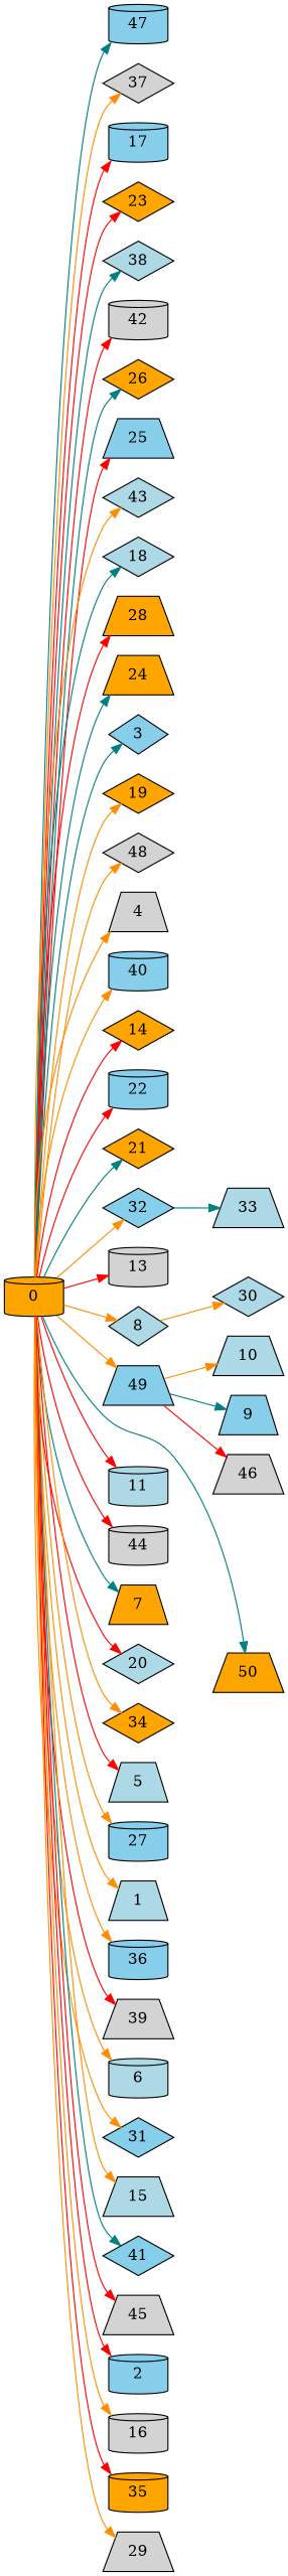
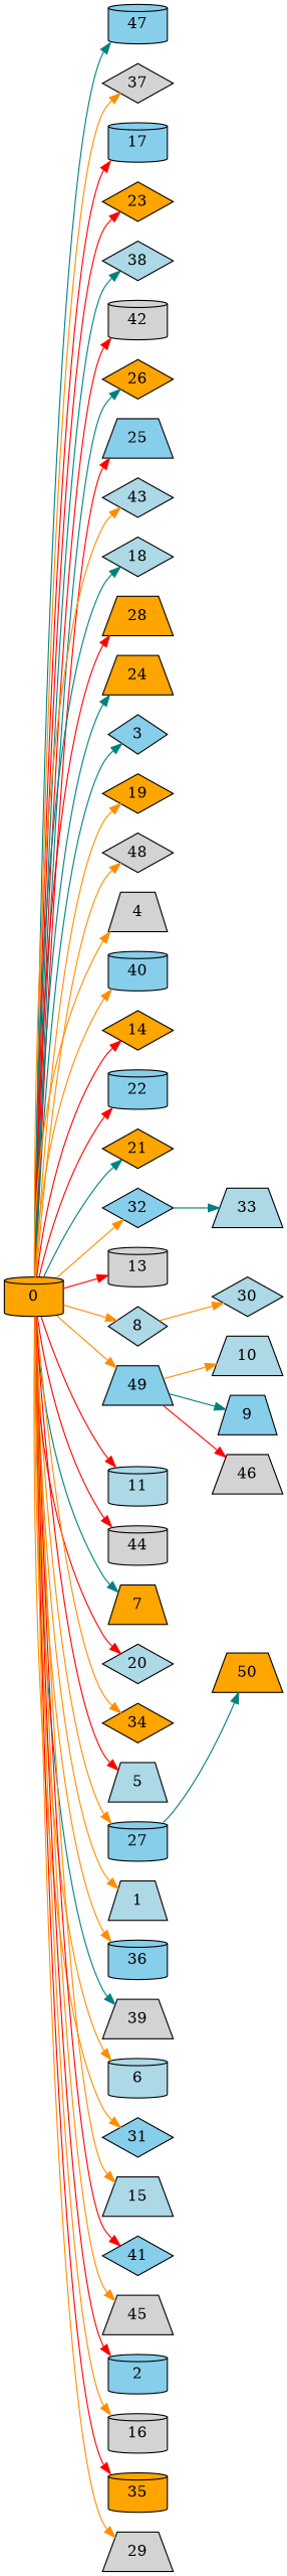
  digraph {
    rankdir=LR
    node [fillcolor=skyblue shape=diamond style=filled]
    edge [color=darkorange]
    0 [fillcolor=orange shape=cylinder]
    n2 [label="47\n" shape=cylinder]
    n3 [fillcolor=lightgrey label="37\n"]
    n4 [label="17\n" shape=cylinder]
    n5 [fillcolor=orange label="23\n"]
    n6 [fillcolor=lightblue label="38\n"]
    n7 [fillcolor=lightgrey label="42\n" shape=cylinder]
    n8 [fillcolor=orange label="26\n"]
    n9 [label="25\n" shape=trapezium]
    n10 [fillcolor=lightblue label="43\n"]
    n11 [fillcolor=lightblue label="18\n"]
    n12 [fillcolor=orange label="28\n" shape=trapezium]
    n13 [fillcolor=orange label="24\n" shape=trapezium]
    n14 [label="3\n"]
    n15 [fillcolor=orange label="19\n"]
    n16 [fillcolor=lightgrey label="48\n"]
    n17 [fillcolor=lightgrey label="4\n" shape=trapezium]
    n18 [label="40\n" shape=cylinder]
    n19 [fillcolor=orange label="14\n"]
    n20 [label="22\n" shape=cylinder]
    n21 [fillcolor=orange label="21\n"]
    n22 [label="27\n" shape=cylinder]
    n23 [fillcolor=lightgrey label="13\n" shape=cylinder]
    n24 [label="32\n"]
    n25 [fillcolor=lightblue label="8\n"]
    n26 [label="49\n" shape=trapezium]
    n27 [fillcolor=lightblue label="11\n" shape=cylinder]
    n28 [fillcolor=lightgrey label="44\n" shape=cylinder]
    n29 [fillcolor=orange label="7\n" shape=trapezium]
    n30 [fillcolor=lightblue label="20\n"]
    n31 [fillcolor=orange label="34\n"]
    n32 [fillcolor=lightblue label="5\n" shape=trapezium]
    n33 [fillcolor=orange label="50\n" shape=trapezium]
    n34 [fillcolor=lightblue label="1\n" shape=trapezium]
    n35 [label="36\n" shape=cylinder]
    n36 [fillcolor=lightgrey label="39\n" shape=trapezium]
    n37 [fillcolor=lightblue label="6\n" shape=cylinder]
    n38 [label="31\n"]
    n39 [fillcolor=lightblue label="15\n" shape=trapezium]
    n40 [label="41\n"]
    n41 [fillcolor=lightgrey label="45\n" shape=trapezium]
    n42 [label="2\n" shape=cylinder]
    n43 [fillcolor=lightgrey label="16\n" shape=cylinder]
    n44 [fillcolor=orange label="35\n" shape=cylinder]
    n45 [fillcolor=lightgrey label="29\n" shape=trapezium]
    n46 [fillcolor=lightblue label="30\n"]
    n47 [fillcolor=lightblue label="33\n" shape=trapezium]
    n48 [fillcolor=lightblue label="10\n" shape=trapezium]
    n49 [label="9\n" shape=trapezium]
    n50 [fillcolor=lightgrey label="46\n" shape=trapezium]
    0 -> n2 [color=teal]
    0 -> n3
    0 -> n4 [color=red]
    0 -> n5 [color=red]
    0 -> n6 [color=teal]
    0 -> n7 [color=red]
    0 -> n8 [color=teal]
    0 -> n9 [color=red]
    0 -> n10
    0 -> n11 [color=teal]
    0 -> n12 [color=red]
    0 -> n13 [color=teal]
    0 -> n14 [color=teal]
    0 -> n15
    0 -> n16
    0 -> n17
    0 -> n18
    0 -> n19 [color=red]
    0 -> n20 [color=red]
    0 -> n21 [color=teal]
    0 -> n22
    0 -> n23 [color=red]
    0 -> n24
    0 -> n25
    0 -> n26
    0 -> n27 [color=red]
    0 -> n28 [color=red]
    0 -> n29 [color=teal]
    0 -> n30 [color=red]
    0 -> n31
    0 -> n32 [color=red]
-   0 -> n33 [color=teal]
+   n22 -> n33 [color=teal]
    0 -> n34
    0 -> n35
-   0 -> n36 [color=red]
+   0 -> n36 [color=teal]
    0 -> n37
    0 -> n38
    0 -> n39
-   0 -> n40 [color=teal]
-   0 -> n41 [color=red]
+   0 -> n40 [color=red]
+   0 -> n41
    0 -> n42 [color=red]
    0 -> n43
    0 -> n44 [color=red]
    0 -> n45
    n24 -> n47 [color=teal]
    n25 -> n46
    n26 -> n48
    n26 -> n49 [color=teal]
    n26 -> n50 [color=red]
  }
